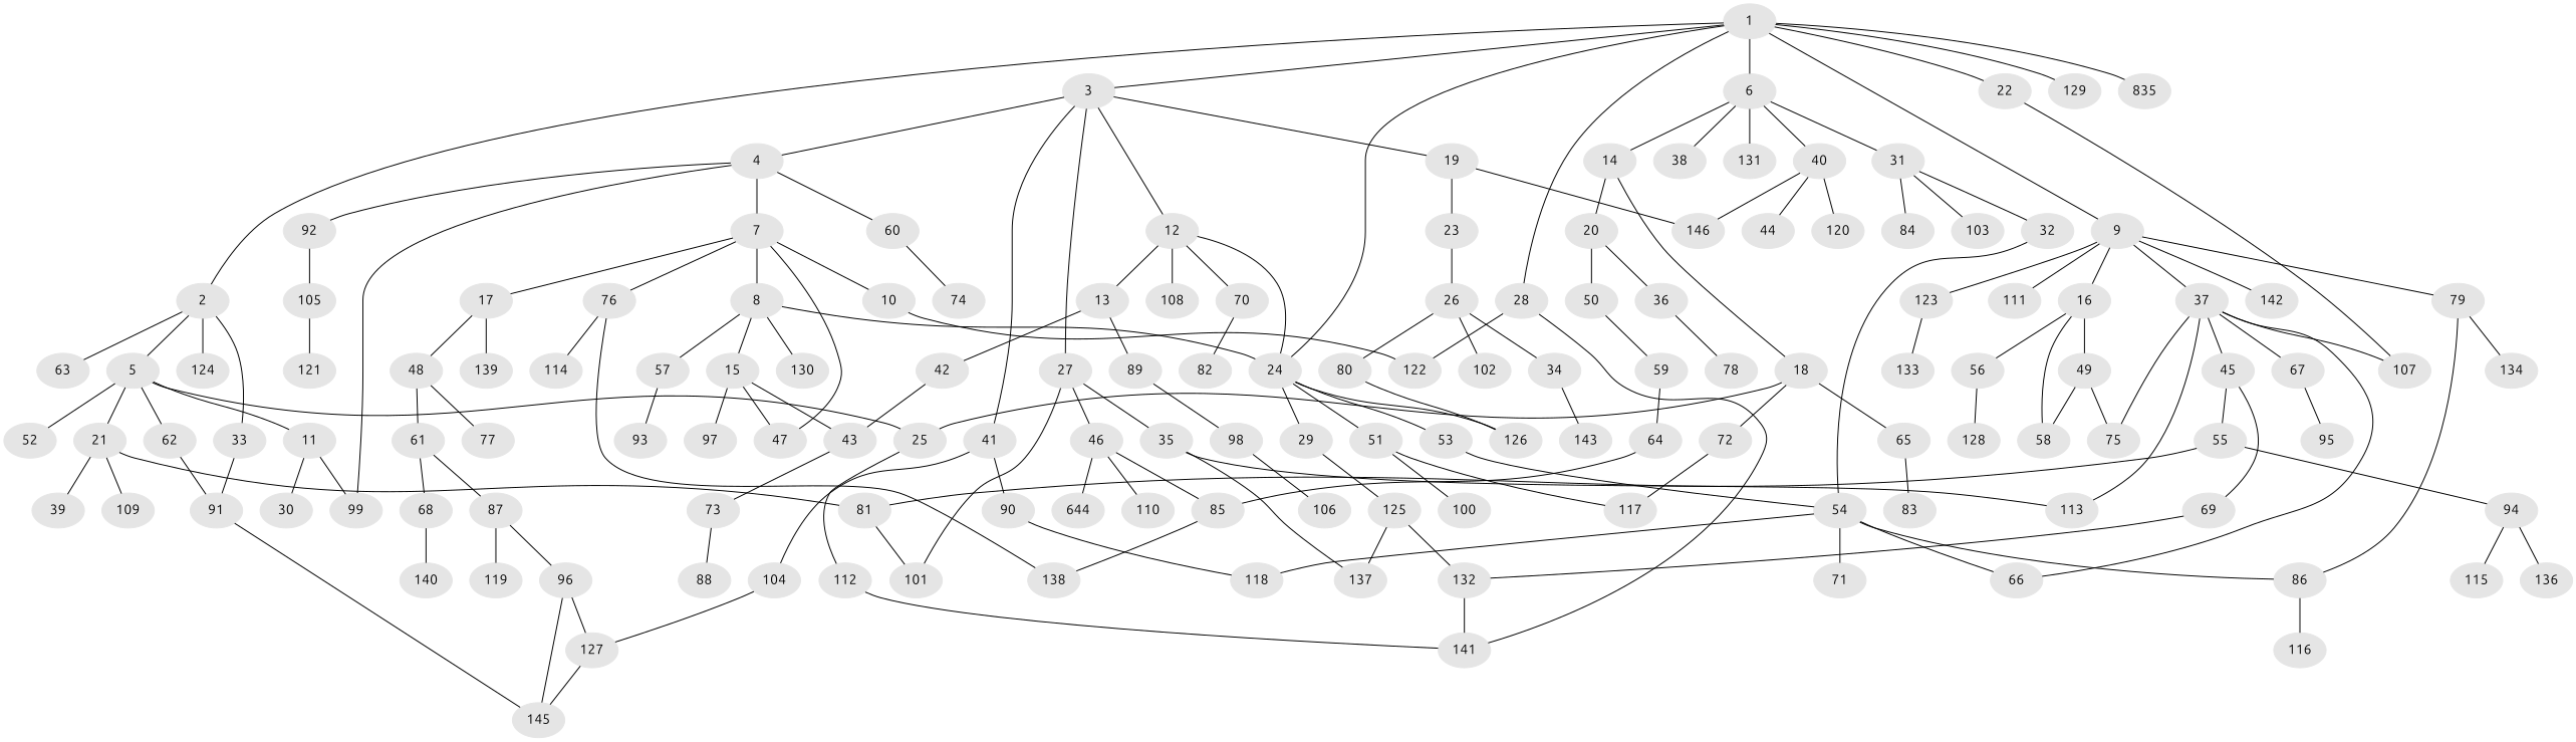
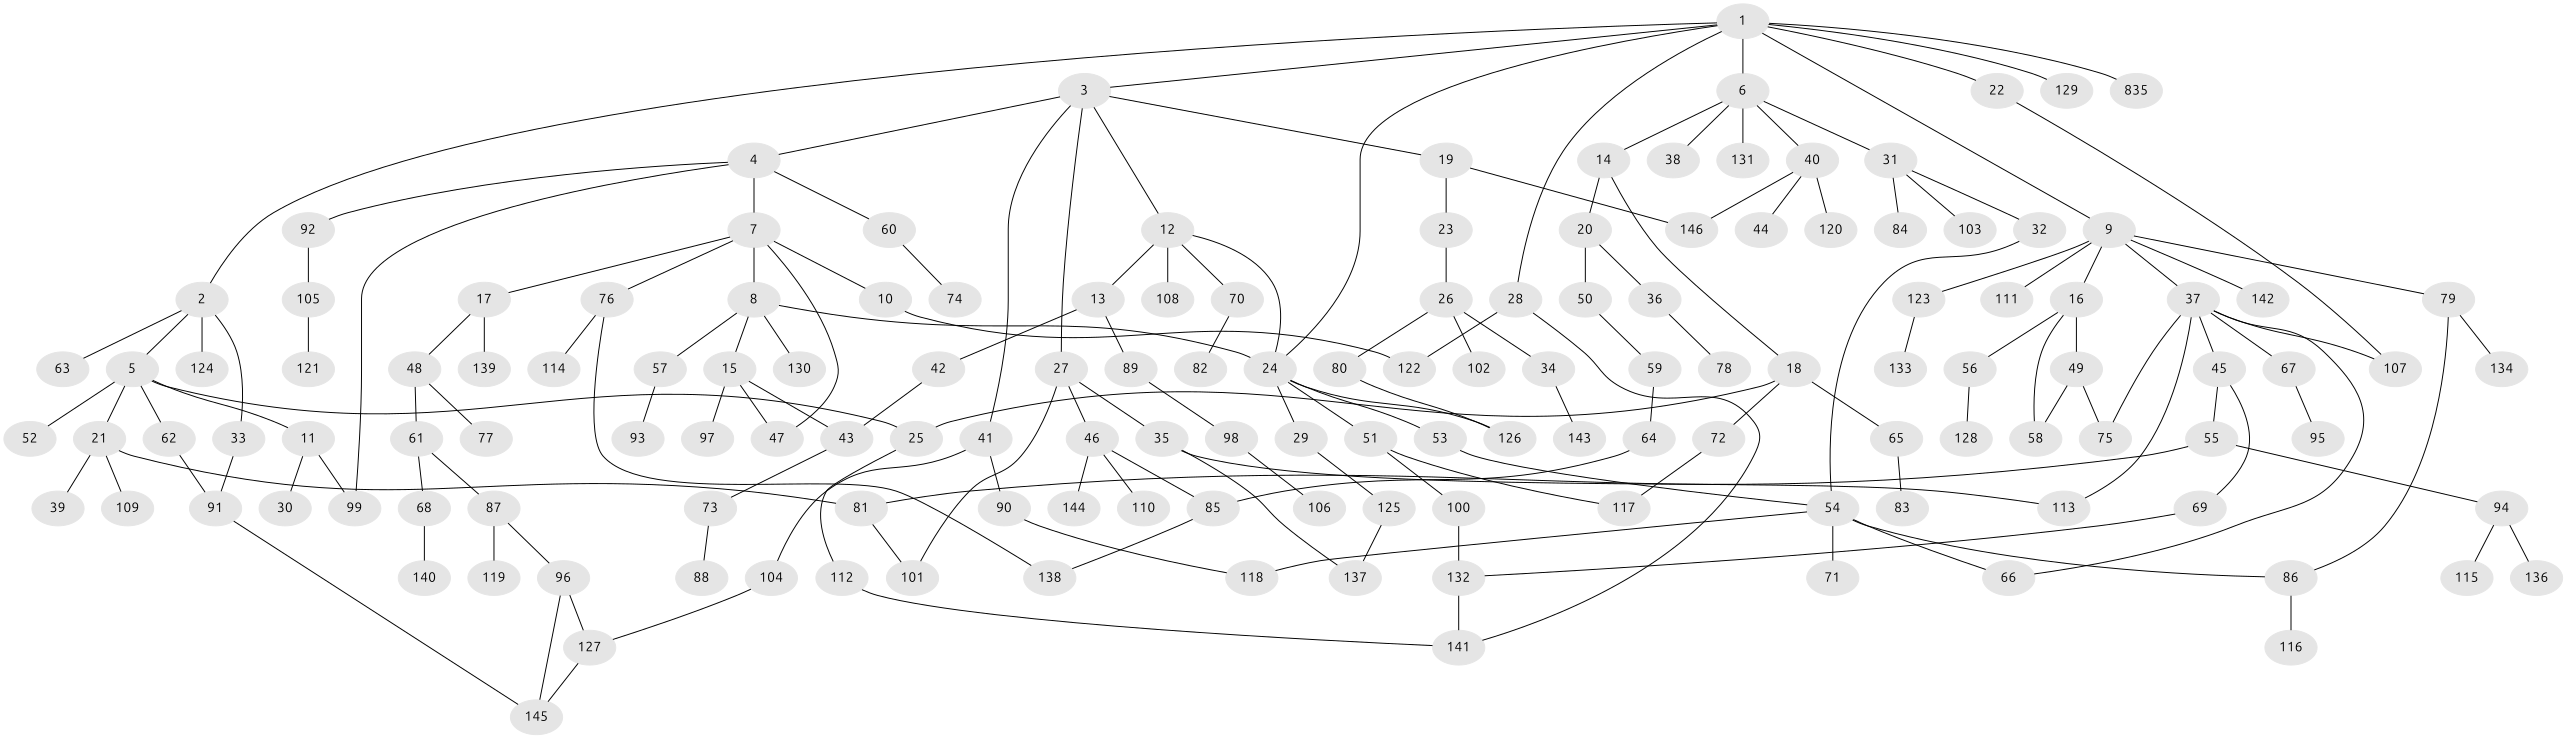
  graph {
    fontname=Ubuntu
    node [color=gray90 fontname=Ubuntu style=filled]
    edge [fontname=Ubuntu]
    1
    2
    3
    6
    9
    22
    24
    28
    129
    n10 [label=835]
    5
    33
    63
    124
    4
    12
    19
    27
    41
    14
    31
    38
    40
    131
    16
    37
    79
    111
    123
    142
    107
    29
    51
    53
    126
    122
    141
    11
    21
    25
    52
    62
    91
    7
    60
    92
    99
    13
    70
    108
    23
    146
    35
    46
    101
    90
    104
    8
    10
    17
    47
    76
    74
    105
    30
    39
    81
    109
    112
    18
    20
    32
    84
    103
    44
    120
    15
    57
    130
    48
    139
    114
    138
    43
    97
    93
    49
    56
    58
    113
    45
    66
    67
    75
    86
    134
    133
    42
    89
    82
    98
    65
    72
    36
    50
    73
    128
    61
    77
    83
    117
    26
    78
    59
    34
    80
    102
    125
    100
    54
    143
    137
    85
    110
-   144 [label=644]
+   144
    132
    71
    118
    145
    55
    69
    95
    127
    88
    94
    68
    87
    64
    116
    115
    136
    140
    96
    119
    106
    121
    1 -- 2
    1 -- 3
    1 -- 6
    1 -- 9
    1 -- 22
    1 -- 24
    1 -- 28
    1 -- 129
    1 -- n10
    2 -- 5
    2 -- 33
    2 -- 63
    2 -- 124
    3 -- 4
    3 -- 12
    3 -- 19
    3 -- 27
    3 -- 41
    6 -- 14
    6 -- 31
    6 -- 38
    6 -- 40
    6 -- 131
    9 -- 16
    9 -- 37
    9 -- 79
    9 -- 111
    9 -- 123
    9 -- 142
    22 -- 107
    24 -- 29
    24 -- 51
    24 -- 53
    24 -- 126
    28 -- 122
    28 -- 141
    5 -- 11
    5 -- 21
    5 -- 25
    5 -- 52
    5 -- 62
    33 -- 91
    4 -- 7
    4 -- 60
    4 -- 92
    4 -- 99
    12 -- 24
    12 -- 13
    12 -- 70
    12 -- 108
    19 -- 23
    19 -- 146
    27 -- 35
    27 -- 46
    27 -- 101
    41 -- 90
    41 -- 104
    14 -- 18
    14 -- 20
    31 -- 32
    31 -- 84
    31 -- 103
    40 -- 146
    40 -- 44
    40 -- 120
    16 -- 49
    16 -- 56
    16 -- 58
    37 -- 107
    37 -- 113
    37 -- 45
    37 -- 66
    37 -- 67
    37 -- 75
    79 -- 86
    79 -- 134
    123 -- 133
    29 -- 125
    51 -- 117
    51 -- 100
    53 -- 54
    11 -- 99
    11 -- 30
    21 -- 39
    21 -- 81
    21 -- 109
    25 -- 112
    62 -- 91
    91 -- 145
    7 -- 8
    7 -- 10
    7 -- 17
    7 -- 47
    7 -- 76
    60 -- 74
    92 -- 105
    13 -- 42
    13 -- 89
    70 -- 82
    23 -- 26
    35 -- 113
    35 -- 137
    46 -- 85
    46 -- 110
    46 -- 144
    90 -- 118
    104 -- 127
    8 -- 24
    8 -- 15
    8 -- 57
    8 -- 130
    10 -- 122
    17 -- 48
    17 -- 139
    76 -- 114
    76 -- 138
    105 -- 121
    81 -- 101
    112 -- 141
    18 -- 25
    18 -- 65
    18 -- 72
    20 -- 36
    20 -- 50
    32 -- 54
    15 -- 47
    15 -- 43
    15 -- 97
    57 -- 93
    48 -- 61
    48 -- 77
    43 -- 73
    49 -- 58
    49 -- 75
    56 -- 128
    45 -- 55
    45 -- 69
    67 -- 95
    86 -- 116
    42 -- 43
    89 -- 98
    98 -- 106
    65 -- 83
    72 -- 117
    36 -- 78
    50 -- 59
    73 -- 88
    61 -- 68
    61 -- 87
    26 -- 34
    26 -- 80
    26 -- 102
    59 -- 64
    34 -- 143
    80 -- 126
    125 -- 137
-   125 -- 132
+   100 -- 132
    54 -- 66
    54 -- 86
    54 -- 71
    54 -- 118
    85 -- 138
    132 -- 141
    55 -- 81
    55 -- 94
    69 -- 132
    127 -- 145
    94 -- 115
    94 -- 136
    68 -- 140
    87 -- 96
    87 -- 119
    64 -- 85
    96 -- 145
    96 -- 127
  }
